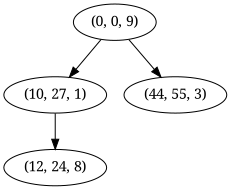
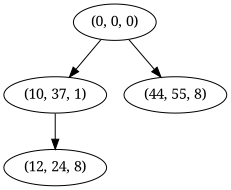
  digraph {
    fontname="Noto Serif"
    node [fontname="Noto Serif"]
    edge [fontname="Noto Serif"]
-   "(0, 0, 0)" [label="(0, 0, 9)"]
-   "(10, 27, 1)"
-   "(44, 55, 8)" [label="(44, 55, 3)"]
+   "(0, 0, 0)"
+   "(10, 27, 1)" [label="(10, 37, 1)"]
+   "(44, 55, 8)"
    n4 [label="(12, 24, 8)"]
    "(0, 0, 0)" -> "(10, 27, 1)"
    "(0, 0, 0)" -> "(44, 55, 8)"
    "(10, 27, 1)" -> n4
  }
